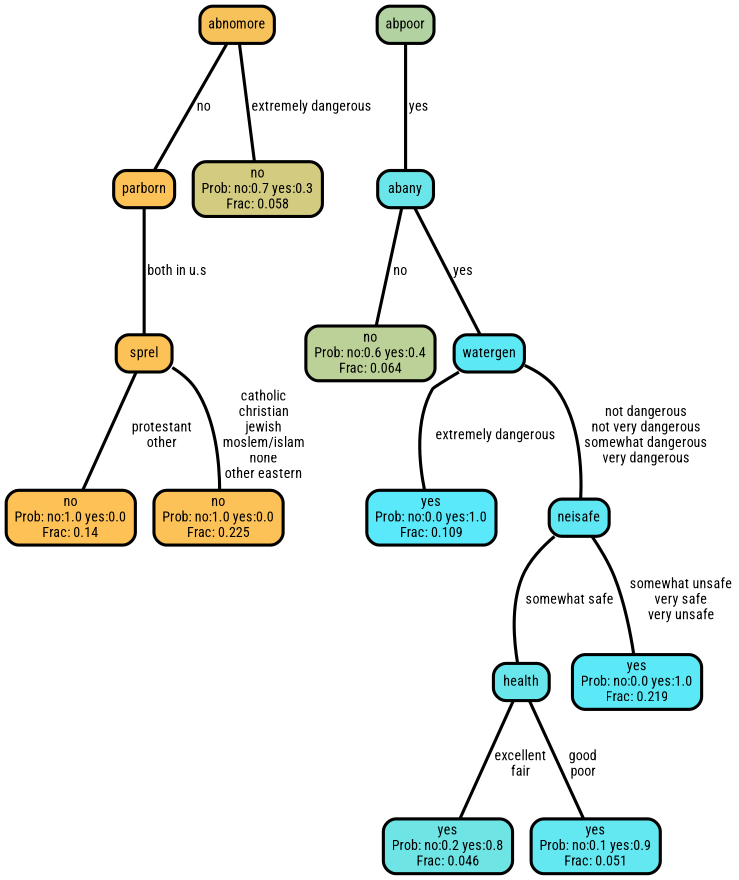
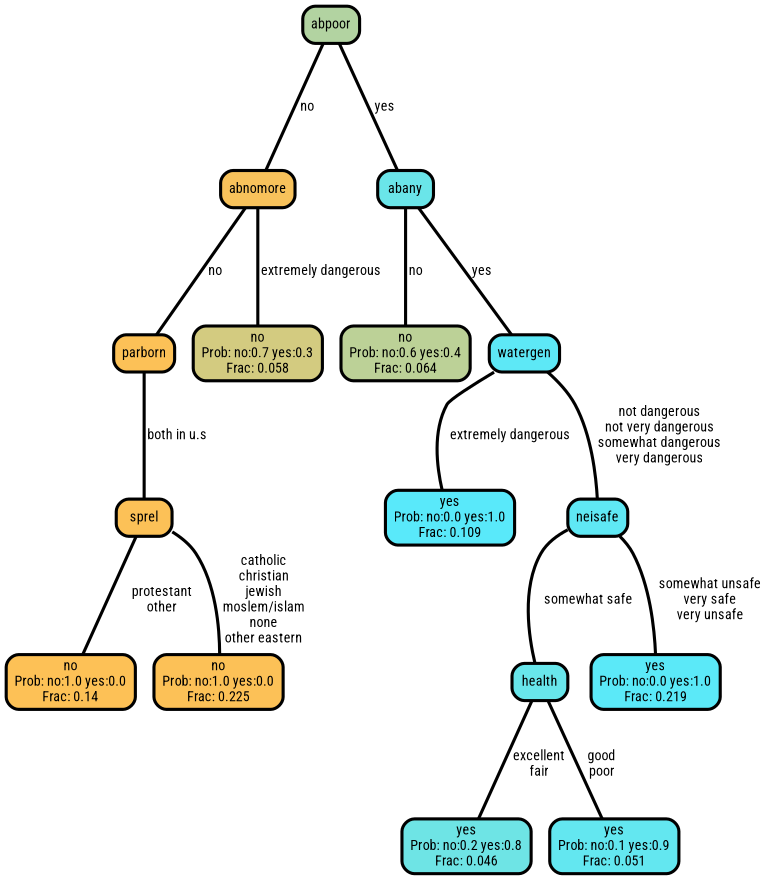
  graph {
    fontname="Roboto Condensed"
    ranksep="0 equally"
    splines=straight
    node [color=black fillcolor="#fcc157" fontcolor=black fontname="Roboto Condensed" penwidth=3 shape=box style="filled, rounded"]
    edge [color=black fontname="Roboto Condensed" penwidth=3]
    n1 [fillcolor="#fdc156" label="no\nProb: no:1.0 yes:0.0\nFrac: 0.14"]
    n2 [label=sprel]
    n3 [label="no\nProb: no:1.0 yes:0.0\nFrac: 0.225"]
    n4 [label=parborn]
    n5 [fillcolor="#f8c25b" label=abnomore]
    n6 [fillcolor="#d3cb80" label="no\nProb: no:0.7 yes:0.3\nFrac: 0.058"]
    n7 [fillcolor="#b2d3a1" label=abpoor]
    n8 [fillcolor="#6ae5e9" label=abany]
    n9 [fillcolor="#bcd197" label="no\nProb: no:0.6 yes:0.4\nFrac: 0.064"]
    n10 [fillcolor="#5de8f6" label=watergen]
    n11 [fillcolor="#59e9fa" label="yes\nProb: no:0.0 yes:1.0\nFrac: 0.109"]
    n12 [fillcolor="#5fe8f4" label=neisafe]
    n13 [fillcolor="#68e6eb" label=health]
    n14 [fillcolor="#5be9f8" label="yes\nProb: no:0.0 yes:1.0\nFrac: 0.219"]
    n15 [fillcolor="#6ee4e5" label="yes\nProb: no:0.2 yes:0.8\nFrac: 0.046"]
    n16 [fillcolor="#63e7f0" label="yes\nProb: no:0.1 yes:0.9\nFrac: 0.051"]
    subgraph sub_1 {
      rank=same
    }
    n2 -- n1 [label=" protestant\n other"]
    n2 -- n3 [label=" catholic\n christian\n jewish\n moslem/islam\n none\n other eastern"]
    n4 -- n2 [label=" both in u.s"]
    n5 -- n4 [label=" no"]
    n5 -- n6 [label=" extremely dangerous"]
+   n7 -- n5 [label=" no"]
    n7 -- n8 [label=" yes"]
    n8 -- n9 [label=" no"]
    n8 -- n10 [label=" yes"]
    n10 -- n11 [label=" extremely dangerous"]
    n10 -- n12 [label=" not dangerous\n not very dangerous\n somewhat dangerous\n very dangerous"]
    n12 -- n13 [label=" somewhat safe"]
    n12 -- n14 [label=" somewhat unsafe\n very safe\n very unsafe"]
    n13 -- n15 [label=" excellent\n fair"]
    n13 -- n16 [label=" good\n poor"]
  }
